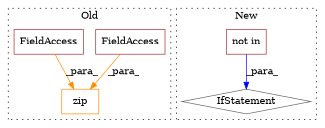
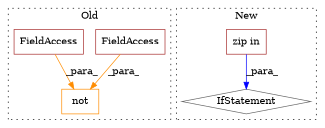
  digraph {
    node [a=22 color=brown shape=box]
    edge [color=darkorange]
-   n1 [a=32 color=darkorange l="4,1" label=zip s="33460,33525"]
+   n1 [a=32 color=darkorange l="4,1" label=not s="33460,33525"]
    n2 [l=21 label=FieldAccess s=33485]
    n3 [l=18 label=FieldAccess s=33507]
-   n4 [a=108 l=56 label="not in" s=35392]
+   n4 [a=108 l=56 label="zip in" s=35392]
    n5 [a=25 color=gray40 l="12,2" label=IfStatement s="35380,35448" shape=diamond]
    subgraph cluster_1 {
      label=Old
      style=dotted
      n1
      n2
      n3
    }
    subgraph cluster_2 {
      label=New
      style=dotted
      n4
      n5
    }
    n2 -> n1 [label=_para_]
    n3 -> n1 [label=_para_]
    n4 -> n5 [color=blue label=_para_]
  }
